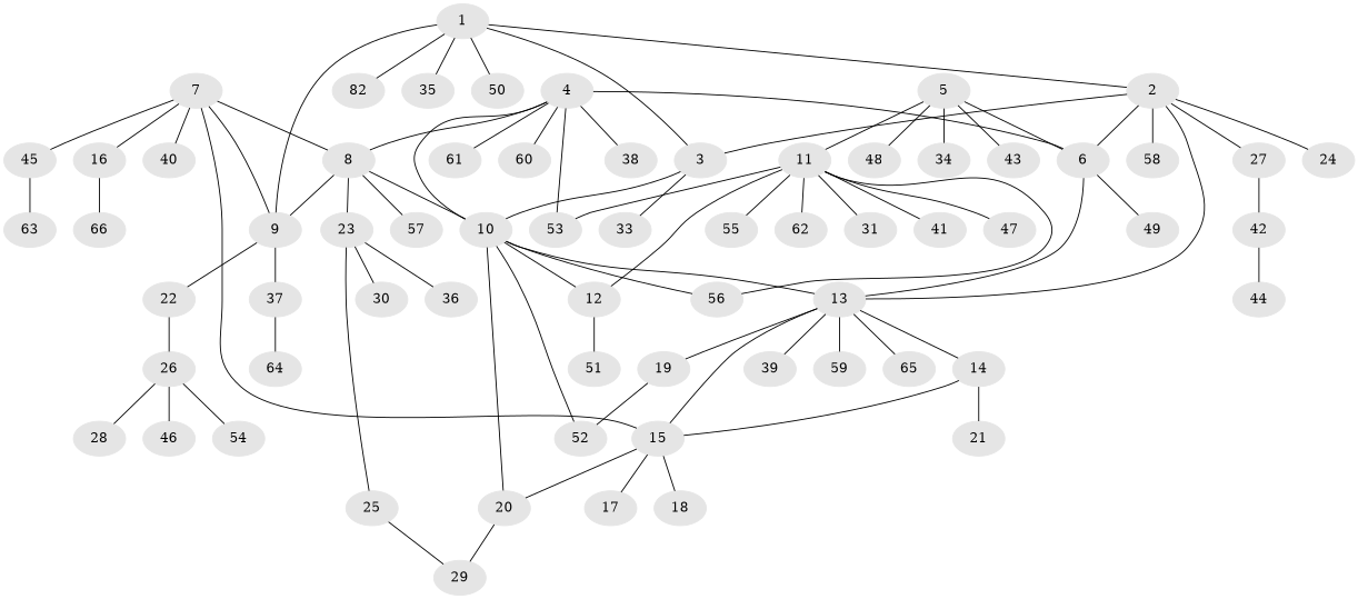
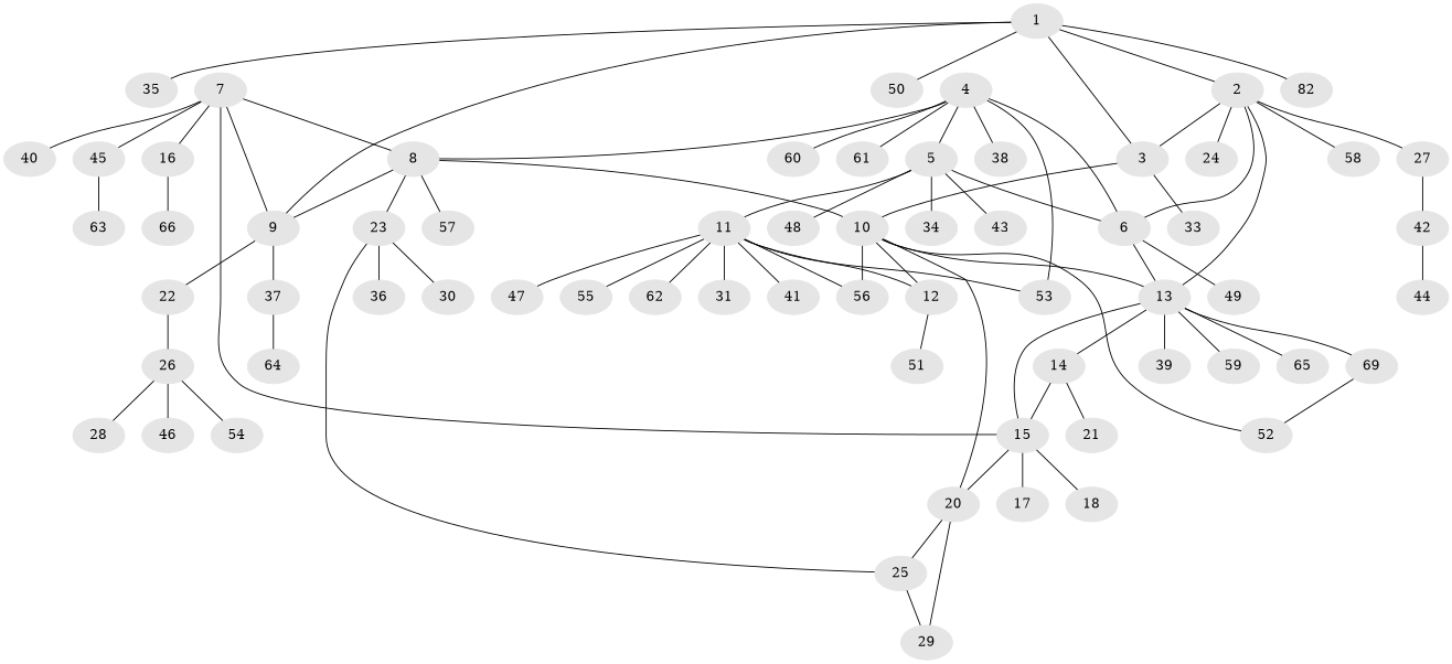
  graph {
    node [color=gray90 style=filled]
    1
    2
    3
    9
    n5 [label=82]
    35
    50
    6
    13
    24
    27
    58
    10
    33
    22
    37
    49
    15
    14
-   19
+   19 [label=69]
    39
    59
    65
    42
    12
    20
    52
    56
    4
    5
    8
    38
    53
    60
    61
    11
    34
    43
    48
    23
    57
    31
    41
    47
    55
    62
    7
    16
    40
    45
    17
    18
    66
    63
    25
    30
    36
    26
    64
    51
    29
    21
    28
    46
    54
    44
    1 -- 2
    1 -- 3
    1 -- 9
    1 -- n5
    1 -- 35
    1 -- 50
    2 -- 3
    2 -- 6
    2 -- 13
    2 -- 24
    2 -- 27
    2 -- 58
    3 -- 10
    3 -- 33
    9 -- 22
    9 -- 37
    6 -- 13
    6 -- 49
    13 -- 15
    13 -- 14
    13 -- 19
    13 -- 39
    13 -- 59
    13 -- 65
    27 -- 42
    10 -- 13
    10 -- 12
    10 -- 20
    10 -- 52
    10 -- 56
    22 -- 26
    37 -- 64
    15 -- 20
    15 -- 17
    15 -- 18
    14 -- 15
    14 -- 21
    19 -- 52
    42 -- 44
    12 -- 51
+   20 -- 25
    20 -- 29
    4 -- 6
-   4 -- 10
+   4 -- 5
    4 -- 8
    4 -- 38
    4 -- 53
    4 -- 60
    4 -- 61
    5 -- 6
    5 -- 11
    5 -- 34
    5 -- 43
    5 -- 48
    8 -- 9
    8 -- 10
    8 -- 23
    8 -- 57
    11 -- 12
    11 -- 56
    11 -- 53
    11 -- 31
    11 -- 41
    11 -- 47
    11 -- 55
    11 -- 62
    23 -- 25
    23 -- 30
    23 -- 36
    7 -- 9
    7 -- 15
    7 -- 8
    7 -- 16
    7 -- 40
    7 -- 45
    16 -- 66
    45 -- 63
    25 -- 29
    26 -- 28
    26 -- 46
    26 -- 54
  }
